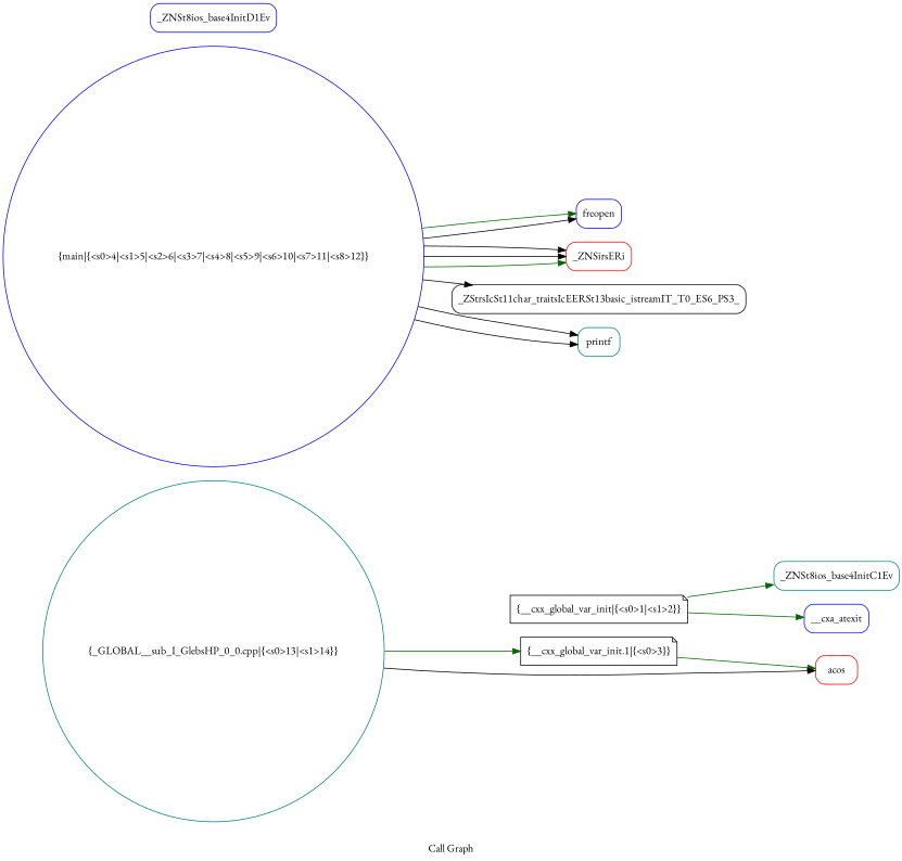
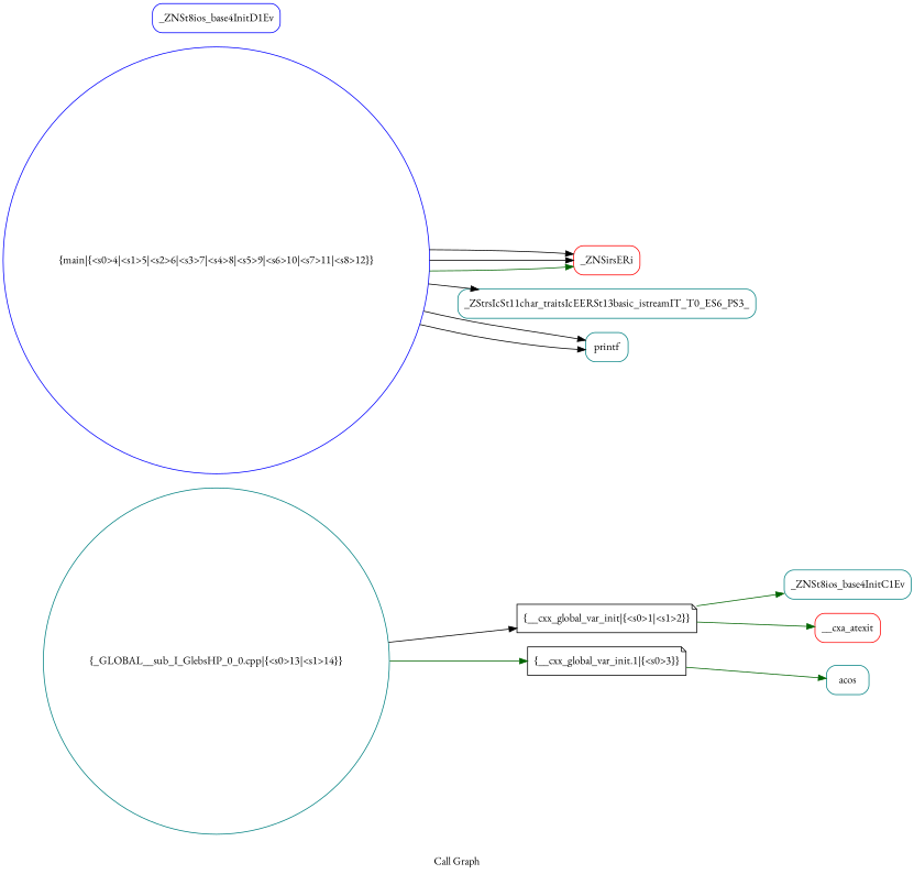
  digraph {
    fontname="EB Garamond"
    label="Call Graph"
    rankdir=LR
    node [color=teal fontname="EB Garamond" shape=Mrecord]
    edge [color=black fontname="EB Garamond" tailport=s0]
    n1 [color=black label="{__cxx_global_var_init|{<s0>1|<s1>2}}" shape=note]
    n2 [label="{_ZNSt8ios_base4InitC1Ev}"]
-   n3 [color=blue label="{__cxa_atexit}"]
+   n3 [color=red label="{__cxa_atexit}"]
    n4 [color=blue label="{main|{<s0>4|<s1>5|<s2>6|<s3>7|<s4>8|<s5>9|<s6>10|<s7>11|<s8>12}}" shape=circle]
-   n5 [color=blue label="{freopen}"]
    n6 [color=red label="{_ZNSirsERi}"]
-   n7 [color=black label="{_ZStrsIcSt11char_traitsIcEERSt13basic_istreamIT_T0_ES6_PS3_}"]
+   n7 [label="{_ZStrsIcSt11char_traitsIcEERSt13basic_istreamIT_T0_ES6_PS3_}"]
    n8 [label="{printf}"]
    n9 [color=blue label="{_ZNSt8ios_base4InitD1Ev}"]
    n10 [color=black label="{__cxx_global_var_init.1|{<s0>3}}" shape=note]
-   n11 [color=red label="{acos}"]
+   n11 [label="{acos}"]
    n12 [label="{_GLOBAL__sub_I_GlebsHP_0_0.cpp|{<s0>13|<s1>14}}" shape=circle]
    n1 -> n2 [color=darkgreen]
    n1 -> n3 [color=darkgreen tailport=s1]
-   n4 -> n5
-   n4 -> n5 [color=darkgreen tailport=s1]
    n4 -> n6 [color=darkgreen tailport=s2]
    n4 -> n6 [tailport=s3]
    n4 -> n6 [tailport=s4]
    n4 -> n7 [tailport=s5]
    n4 -> n8 [tailport=s7]
    n4 -> n8 [tailport=s8]
    n10 -> n11 [color=darkgreen]
-   n12 -> n11
+   n12 -> n1
    n12 -> n10 [color=darkgreen tailport=s1]
  }
